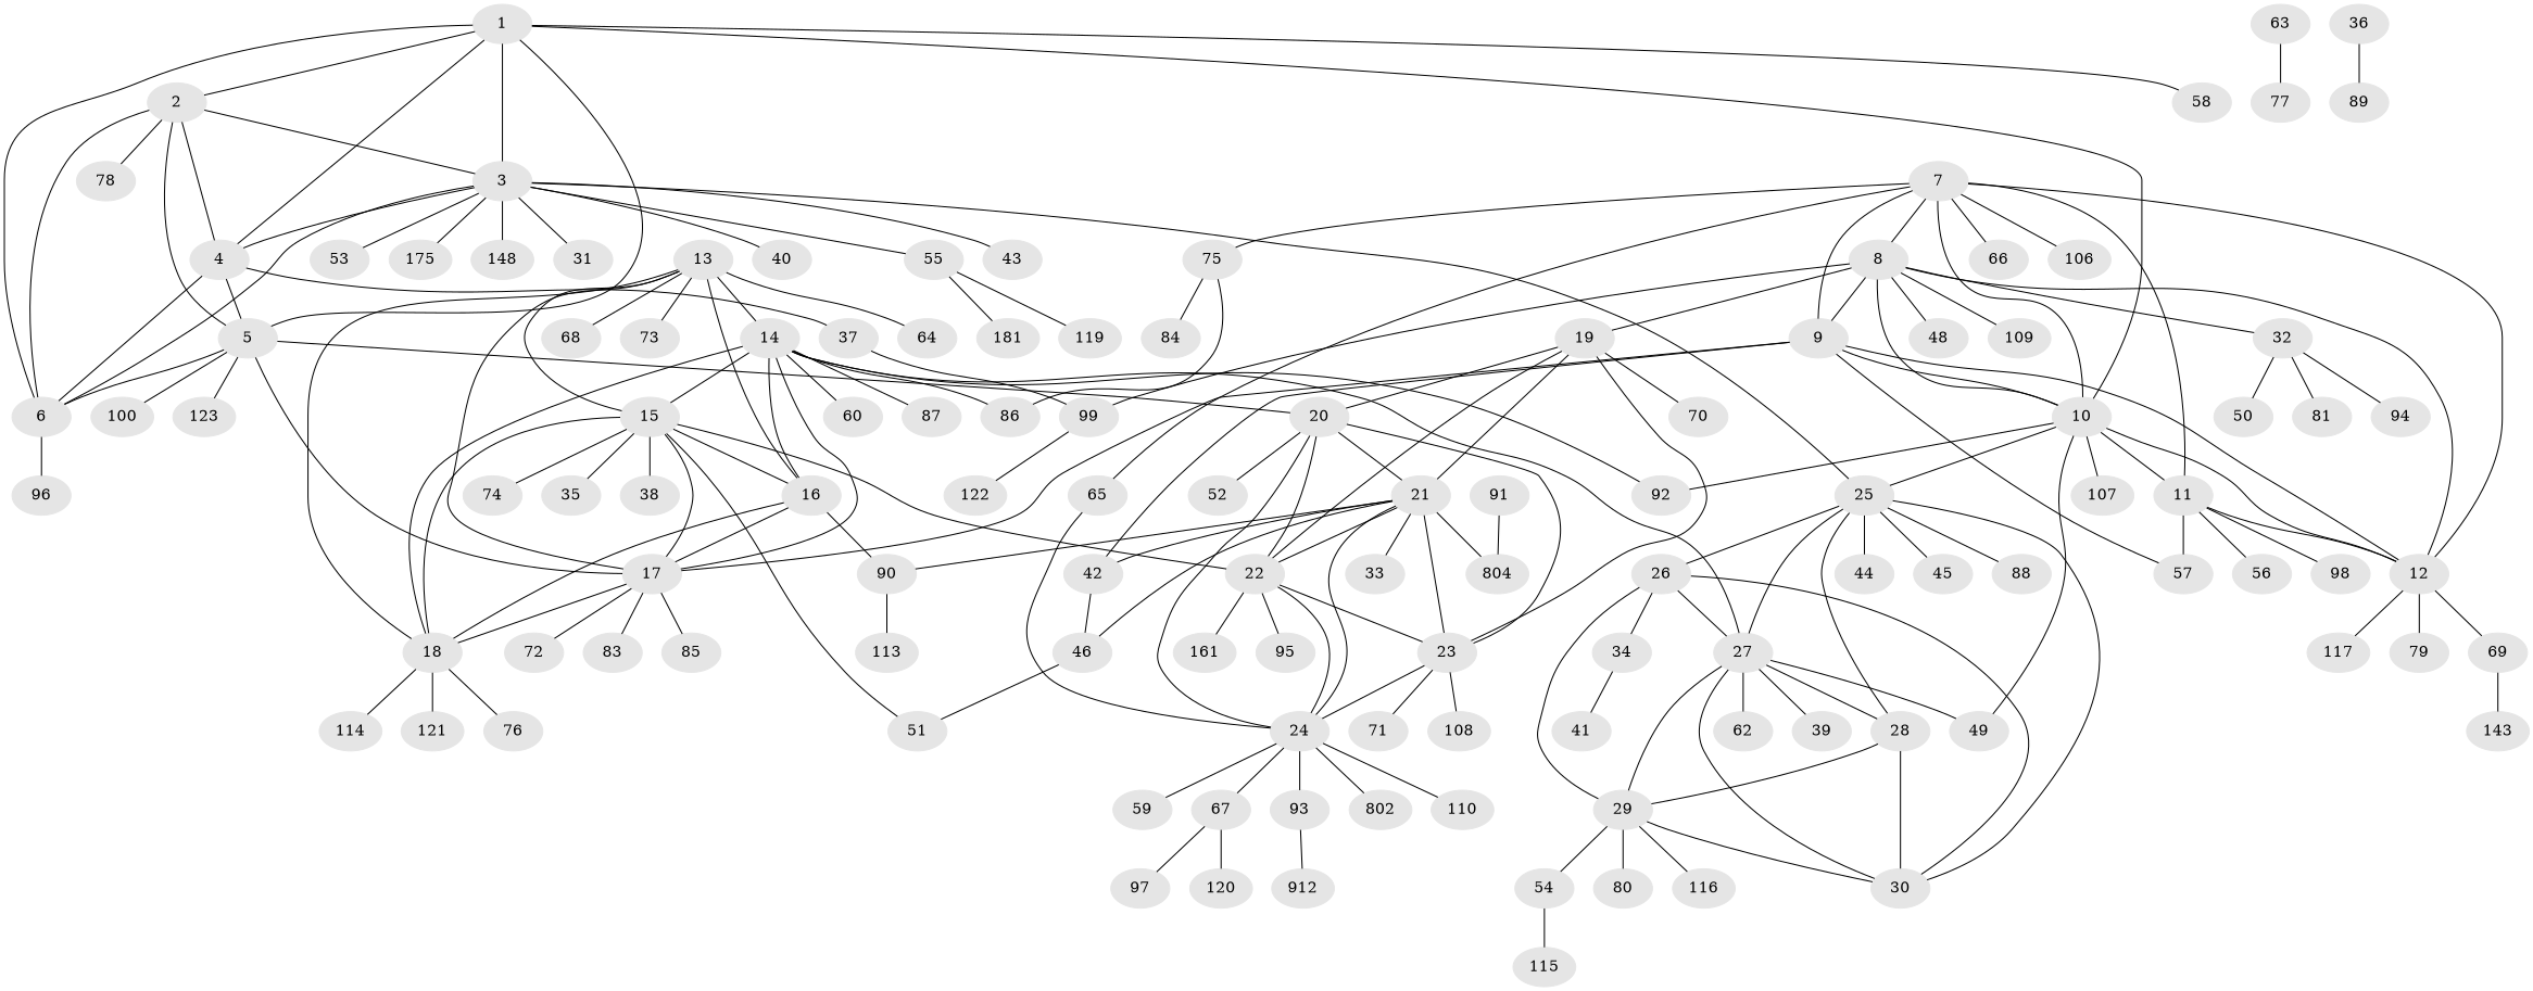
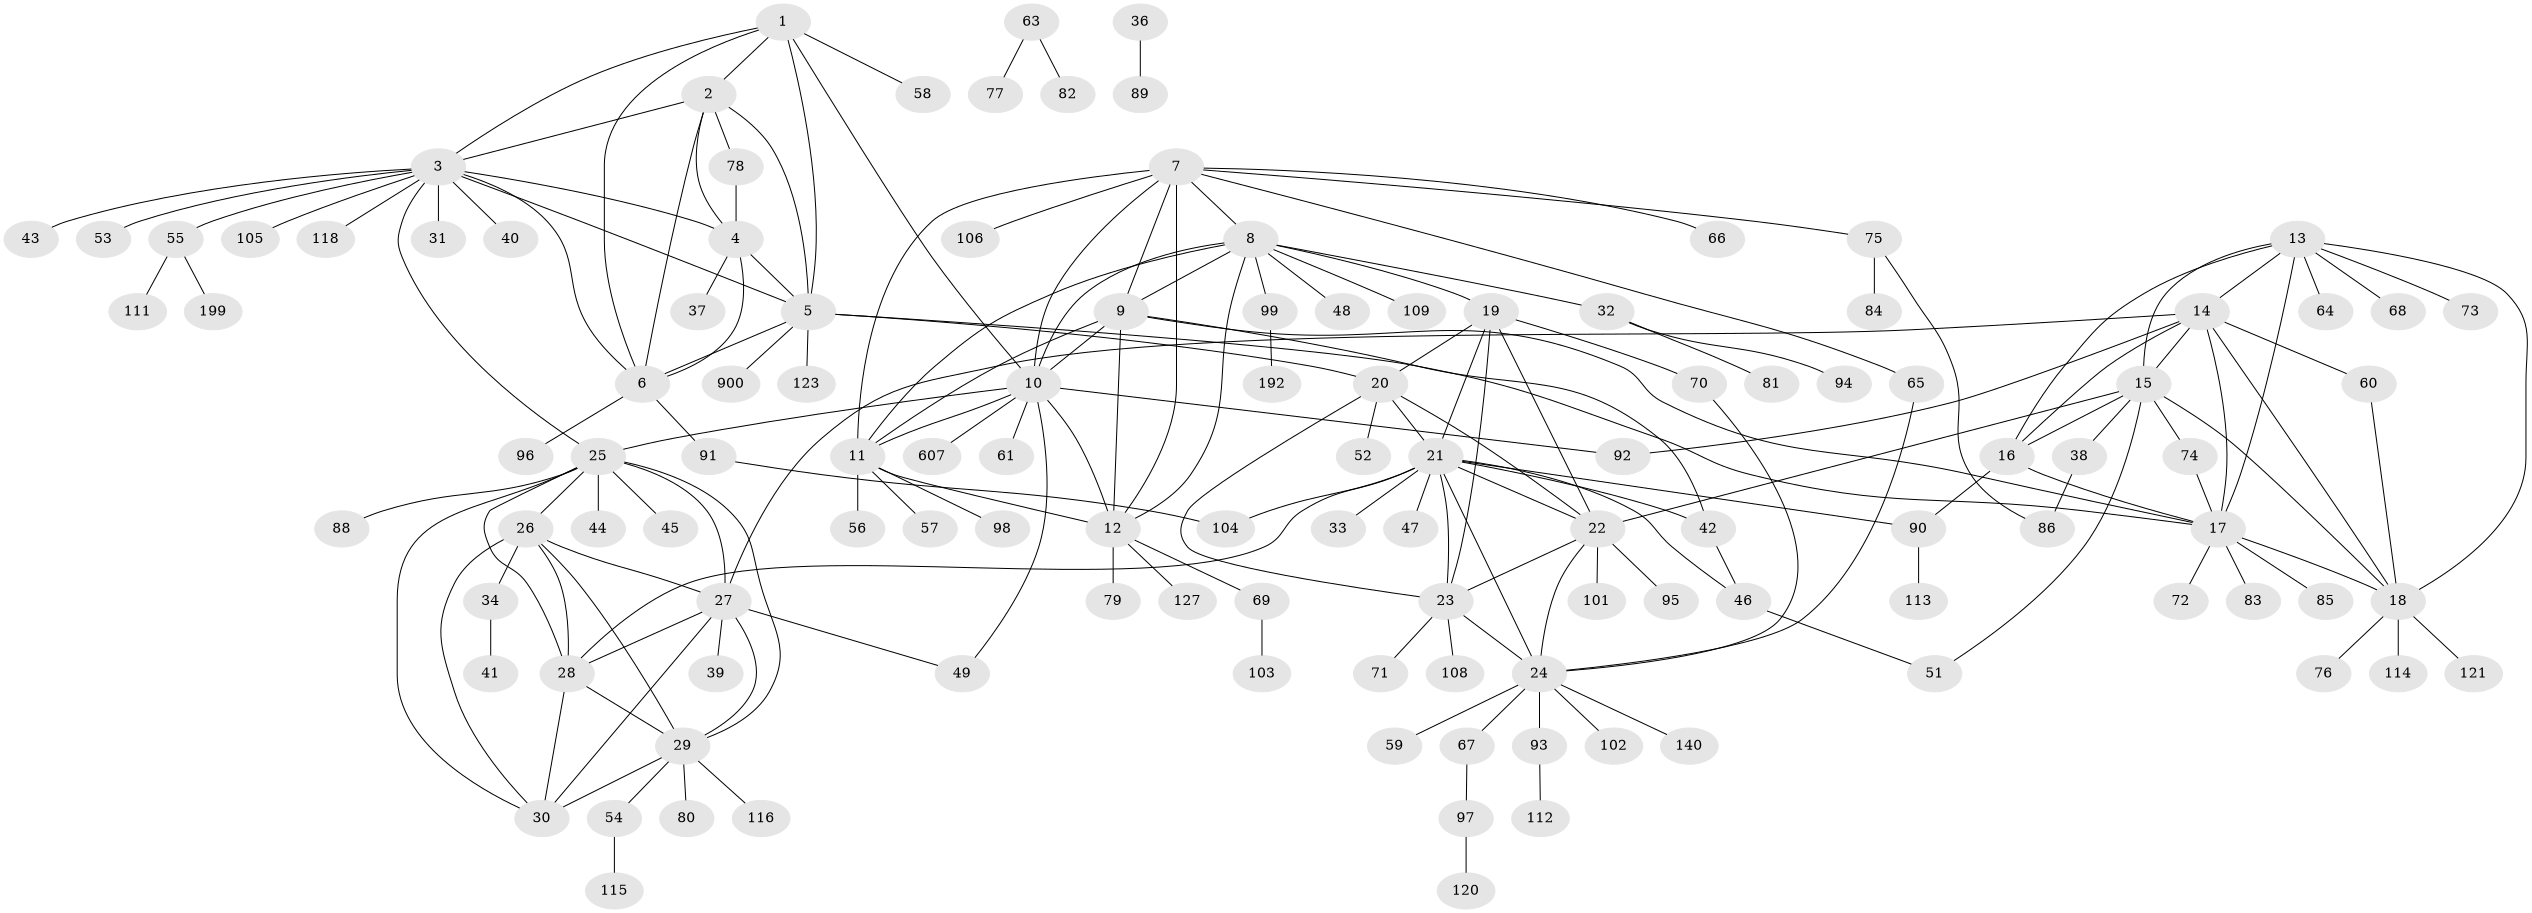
  graph {
    node [color=gray90 style=filled]
    1
    2
    3
    4
    5
    6
    10
    58
    78
    25
    31
    40
    43
    53
    55
-   105 [label=175]
-   118 [label=148]
+   105
+   118
    37
    17
    20
-   100
+   100 [label=900]
    123
    91
    96
    11
    12
    49
+   61
    92
-   107
+   107 [label=607]
    27
    28
    26
    29
    30
    44
    45
    88
-   111 [label=181]
-   119
+   111
+   119 [label=199]
    99
    18
    72
    83
    85
    22
    21
    23
    24
    52
-   104 [label=804]
+   104
    7
    8
    9
    65
    66
    75
    106
    19
    32
    48
    109
    42
    56
    57
    98
    69
    79
-   117
+   117 [label=127]
    86
    84
    70
-   50
    81
    94
-   122
+   122 [label=192]
    46
-   103 [label=143]
+   103
    13
    14
    15
    16
    64
    68
    73
    60
-   87
-   35
    38
    51
    74
    90
    76
    114
    121
    39
-   62
    95
-   101 [label=161]
+   101
    63
    77
+   82
    113
    33
+   47
    71
    108
    59
    67
    93
-   102 [label=802]
-   110
+   102
+   110 [label=140]
    36
    89
    97
-   112 [label=912]
+   112
    34
    54
    80
    116
    41
    115
    120
    1 -- 2
    1 -- 3
-   1 -- 4
+   78 -- 4
    1 -- 5
    1 -- 6
    1 -- 10
    1 -- 58
    2 -- 3
    2 -- 4
    2 -- 5
    2 -- 6
    2 -- 78
    3 -- 4
+   3 -- 5
    3 -- 6
    3 -- 25
    3 -- 31
    3 -- 40
    3 -- 43
    3 -- 53
    3 -- 55
    3 -- 105
    3 -- 118
    4 -- 5
    4 -- 6
    4 -- 37
    5 -- 6
    5 -- 17
    5 -- 20
    5 -- 100
    5 -- 123
+   6 -- 91
    6 -- 96
    10 -- 25
    10 -- 11
    10 -- 12
    10 -- 49
+   10 -- 61
    10 -- 92
    10 -- 107
    25 -- 27
    25 -- 28
    25 -- 26
+   25 -- 29
    25 -- 30
    25 -- 44
    25 -- 45
    25 -- 88
    55 -- 111
    55 -- 119
-   37 -- 99
    17 -- 18
    17 -- 72
    17 -- 83
    17 -- 85
    20 -- 22
    20 -- 21
    20 -- 23
-   20 -- 24
+   70 -- 24
    20 -- 52
    91 -- 104
    11 -- 12
    11 -- 56
    11 -- 57
    11 -- 98
    12 -- 69
    12 -- 79
    12 -- 117
    27 -- 49
    27 -- 28
    27 -- 29
    27 -- 30
    27 -- 39
-   27 -- 62
    28 -- 29
    28 -- 30
    26 -- 27
+   26 -- 28
    26 -- 29
    26 -- 30
    26 -- 34
    29 -- 30
    29 -- 54
    29 -- 80
    29 -- 116
    99 -- 122
    18 -- 76
    18 -- 114
    18 -- 121
    22 -- 23
    22 -- 24
    22 -- 95
    22 -- 101
+   21 -- 28
    21 -- 22
    21 -- 23
    21 -- 24
    21 -- 104
    21 -- 42
    21 -- 46
    21 -- 90
    21 -- 33
+   21 -- 47
    23 -- 24
    23 -- 71
    23 -- 108
    24 -- 59
    24 -- 67
    24 -- 93
    24 -- 102
    24 -- 110
    7 -- 10
    7 -- 11
    7 -- 12
    7 -- 8
    7 -- 9
    7 -- 65
    7 -- 66
    7 -- 75
    7 -- 106
    8 -- 10
+   8 -- 11
    8 -- 12
    8 -- 99
    8 -- 9
    8 -- 19
    8 -- 32
    8 -- 48
    8 -- 109
    9 -- 10
    9 -- 17
-   9 -- 57
+   9 -- 11
    9 -- 12
    9 -- 42
    65 -- 24
    75 -- 86
    75 -- 84
    19 -- 20
    19 -- 22
    19 -- 21
    19 -- 23
    19 -- 70
-   32 -- 50
    32 -- 81
    32 -- 94
    42 -- 46
    69 -- 103
    46 -- 51
    13 -- 17
    13 -- 18
    13 -- 14
    13 -- 15
    13 -- 16
    13 -- 64
    13 -- 68
    13 -- 73
    14 -- 17
    14 -- 92
    14 -- 27
    14 -- 18
-   14 -- 86
+   38 -- 86
    14 -- 15
    14 -- 16
    14 -- 60
-   14 -- 87
-   15 -- 17
+   74 -- 17
    15 -- 18
    15 -- 22
    15 -- 16
-   15 -- 35
    15 -- 38
    15 -- 51
    15 -- 74
    16 -- 17
-   16 -- 18
+   60 -- 18
    16 -- 90
    90 -- 113
    63 -- 77
+   63 -- 82
    67 -- 97
    93 -- 112
    36 -- 89
-   67 -- 120
+   97 -- 120
    34 -- 41
    54 -- 115
  }
